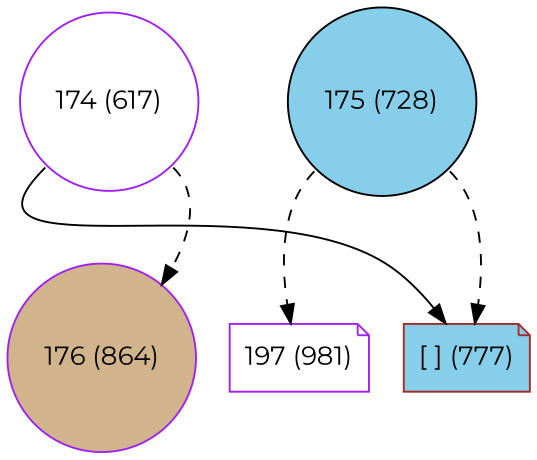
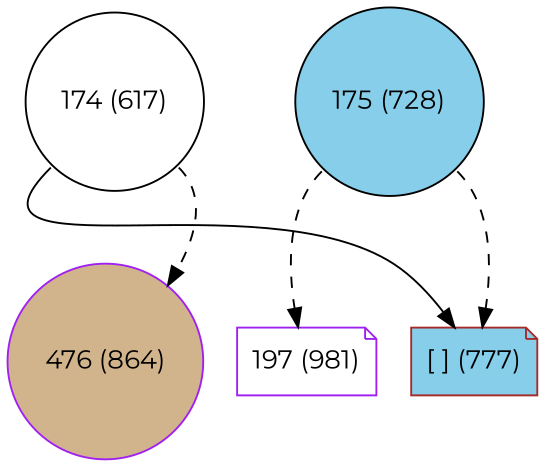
  digraph {
    fontname=Montserrat
    node [color=black fillcolor=white fontname=Montserrat shape=circle style=filled]
    edge [fontname=Montserrat style=dashed tailport=se]
-   n1 [color=purple label="174 (617)" width=0.5]
-   n2 [color=purple fillcolor=tan label="176 (864)" width=0.5]
+   n1 [label="174 (617)" width=0.5]
+   n2 [color=purple fillcolor=tan label="476 (864)" width=0.5]
    n3 [color=brown fillcolor=skyblue label="[ ] (777)" shape=note width=0.5]
    n4 [fillcolor=skyblue label="175 (728)" width=0.5]
    n5 [color=purple label="197 (981)" shape=note width=0.5]
    n1 -> n2
    n1 -> n3 [style=solid tailport=sw]
    n4 -> n3
    n4 -> n5 [tailport=sw]
  }
